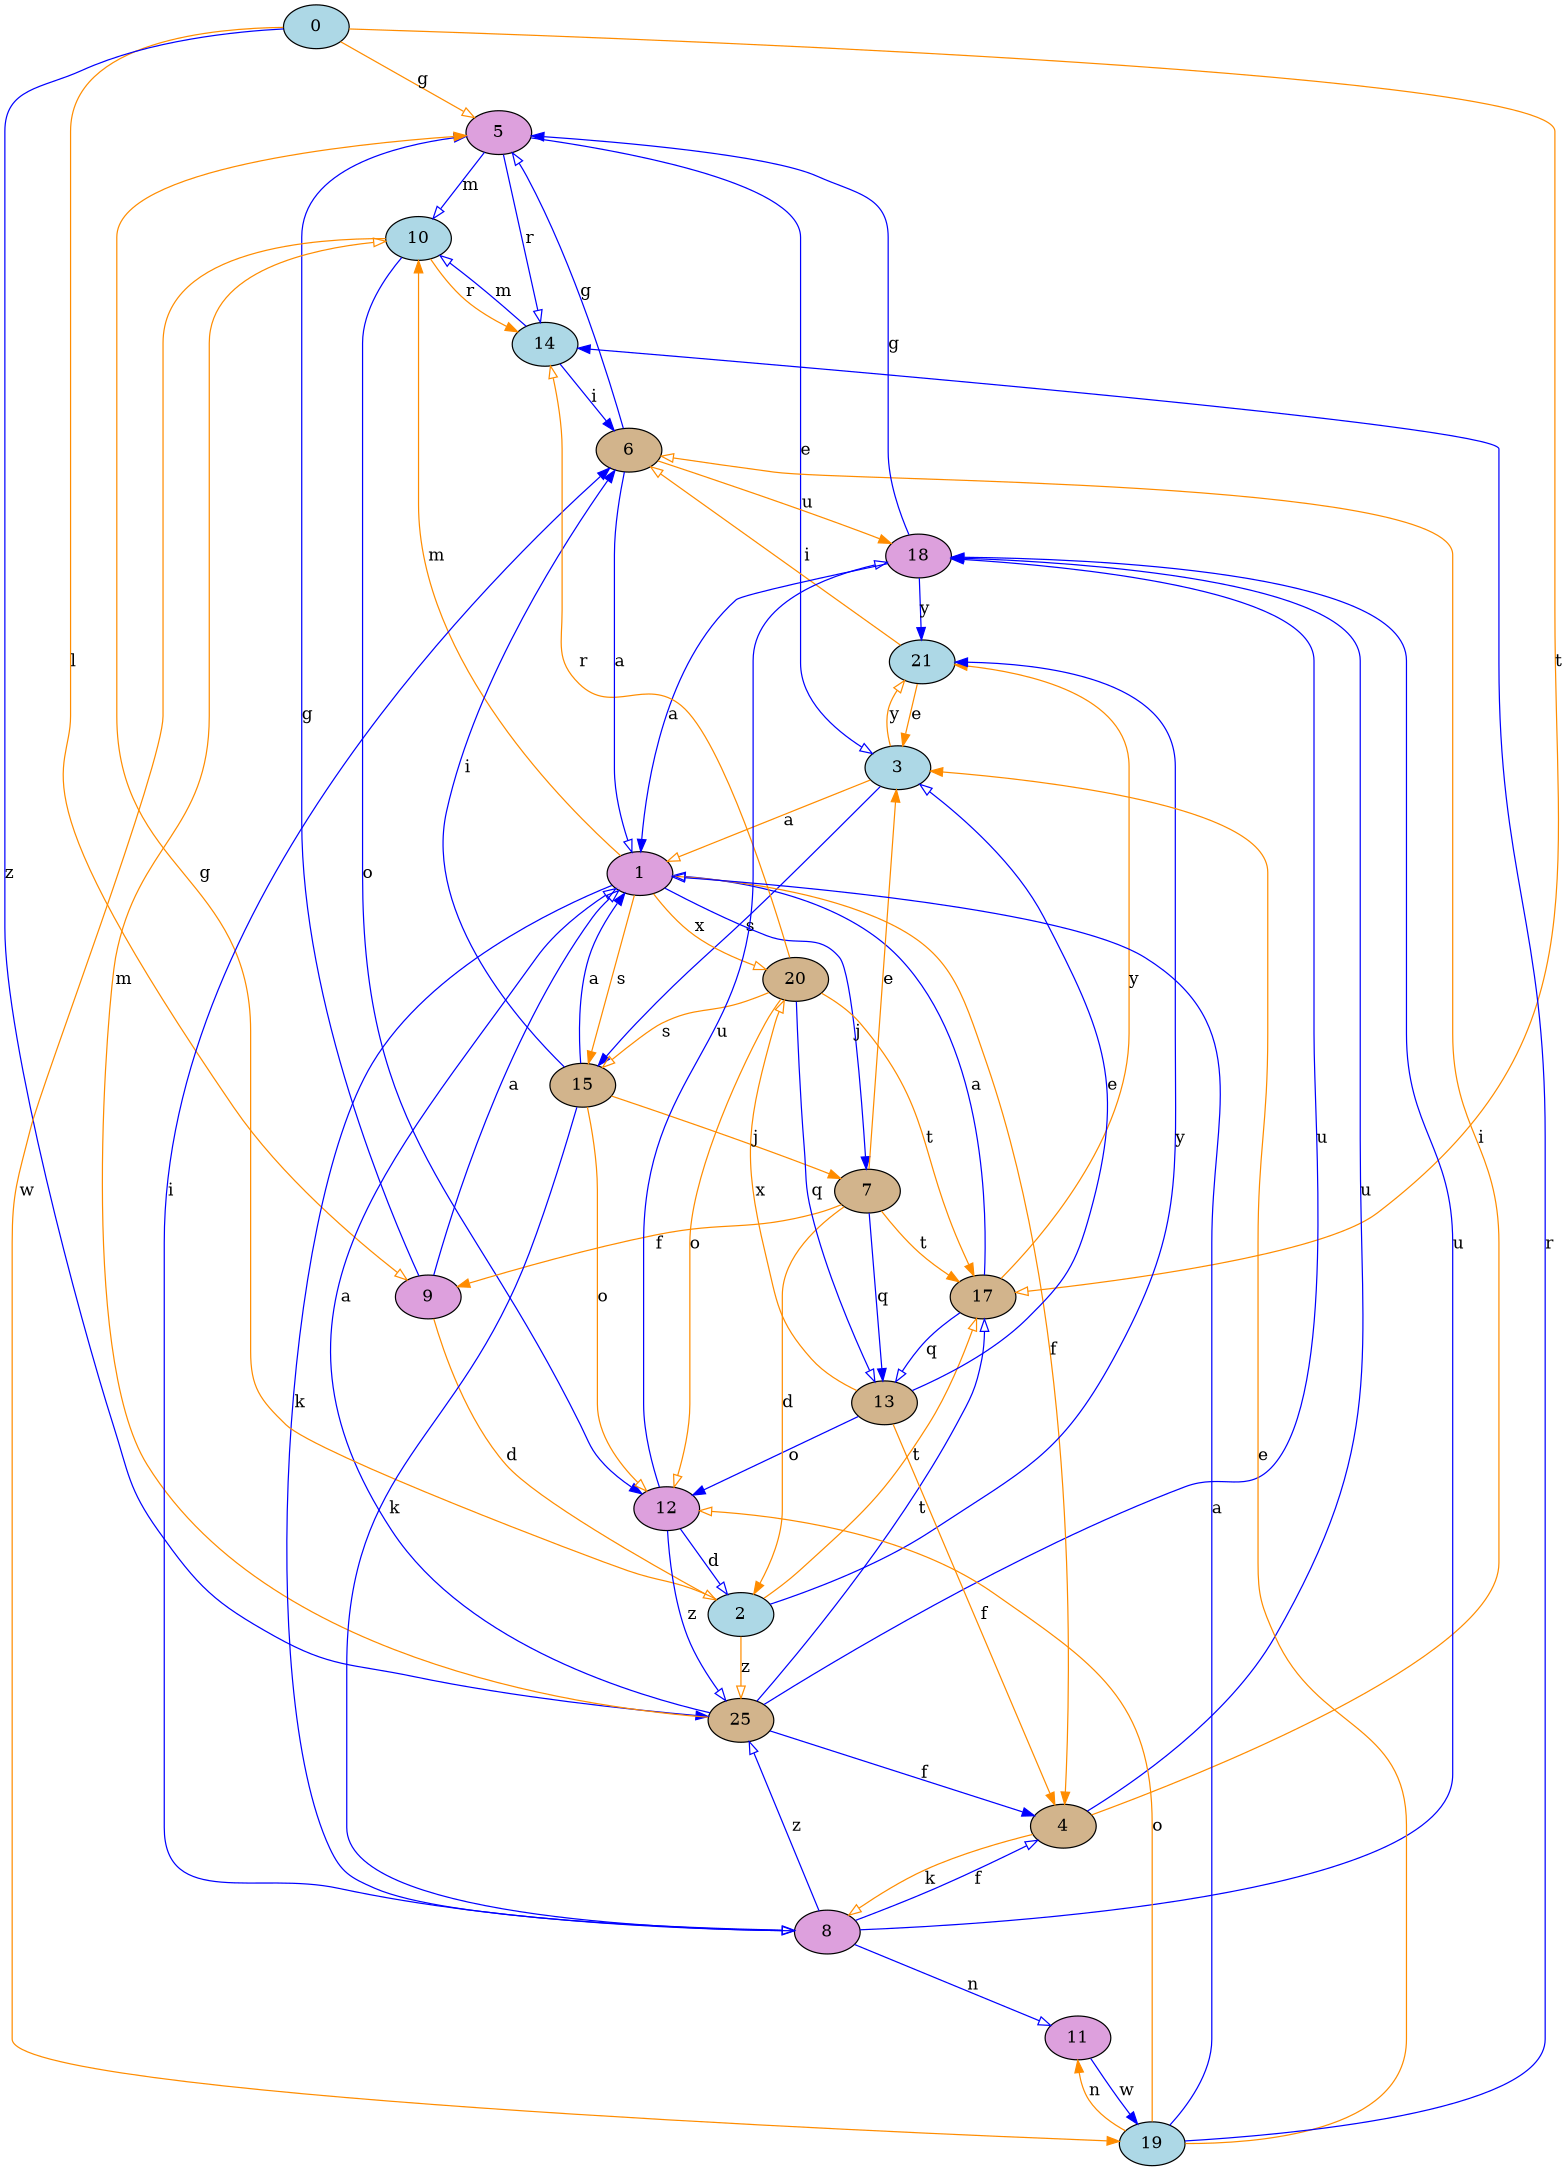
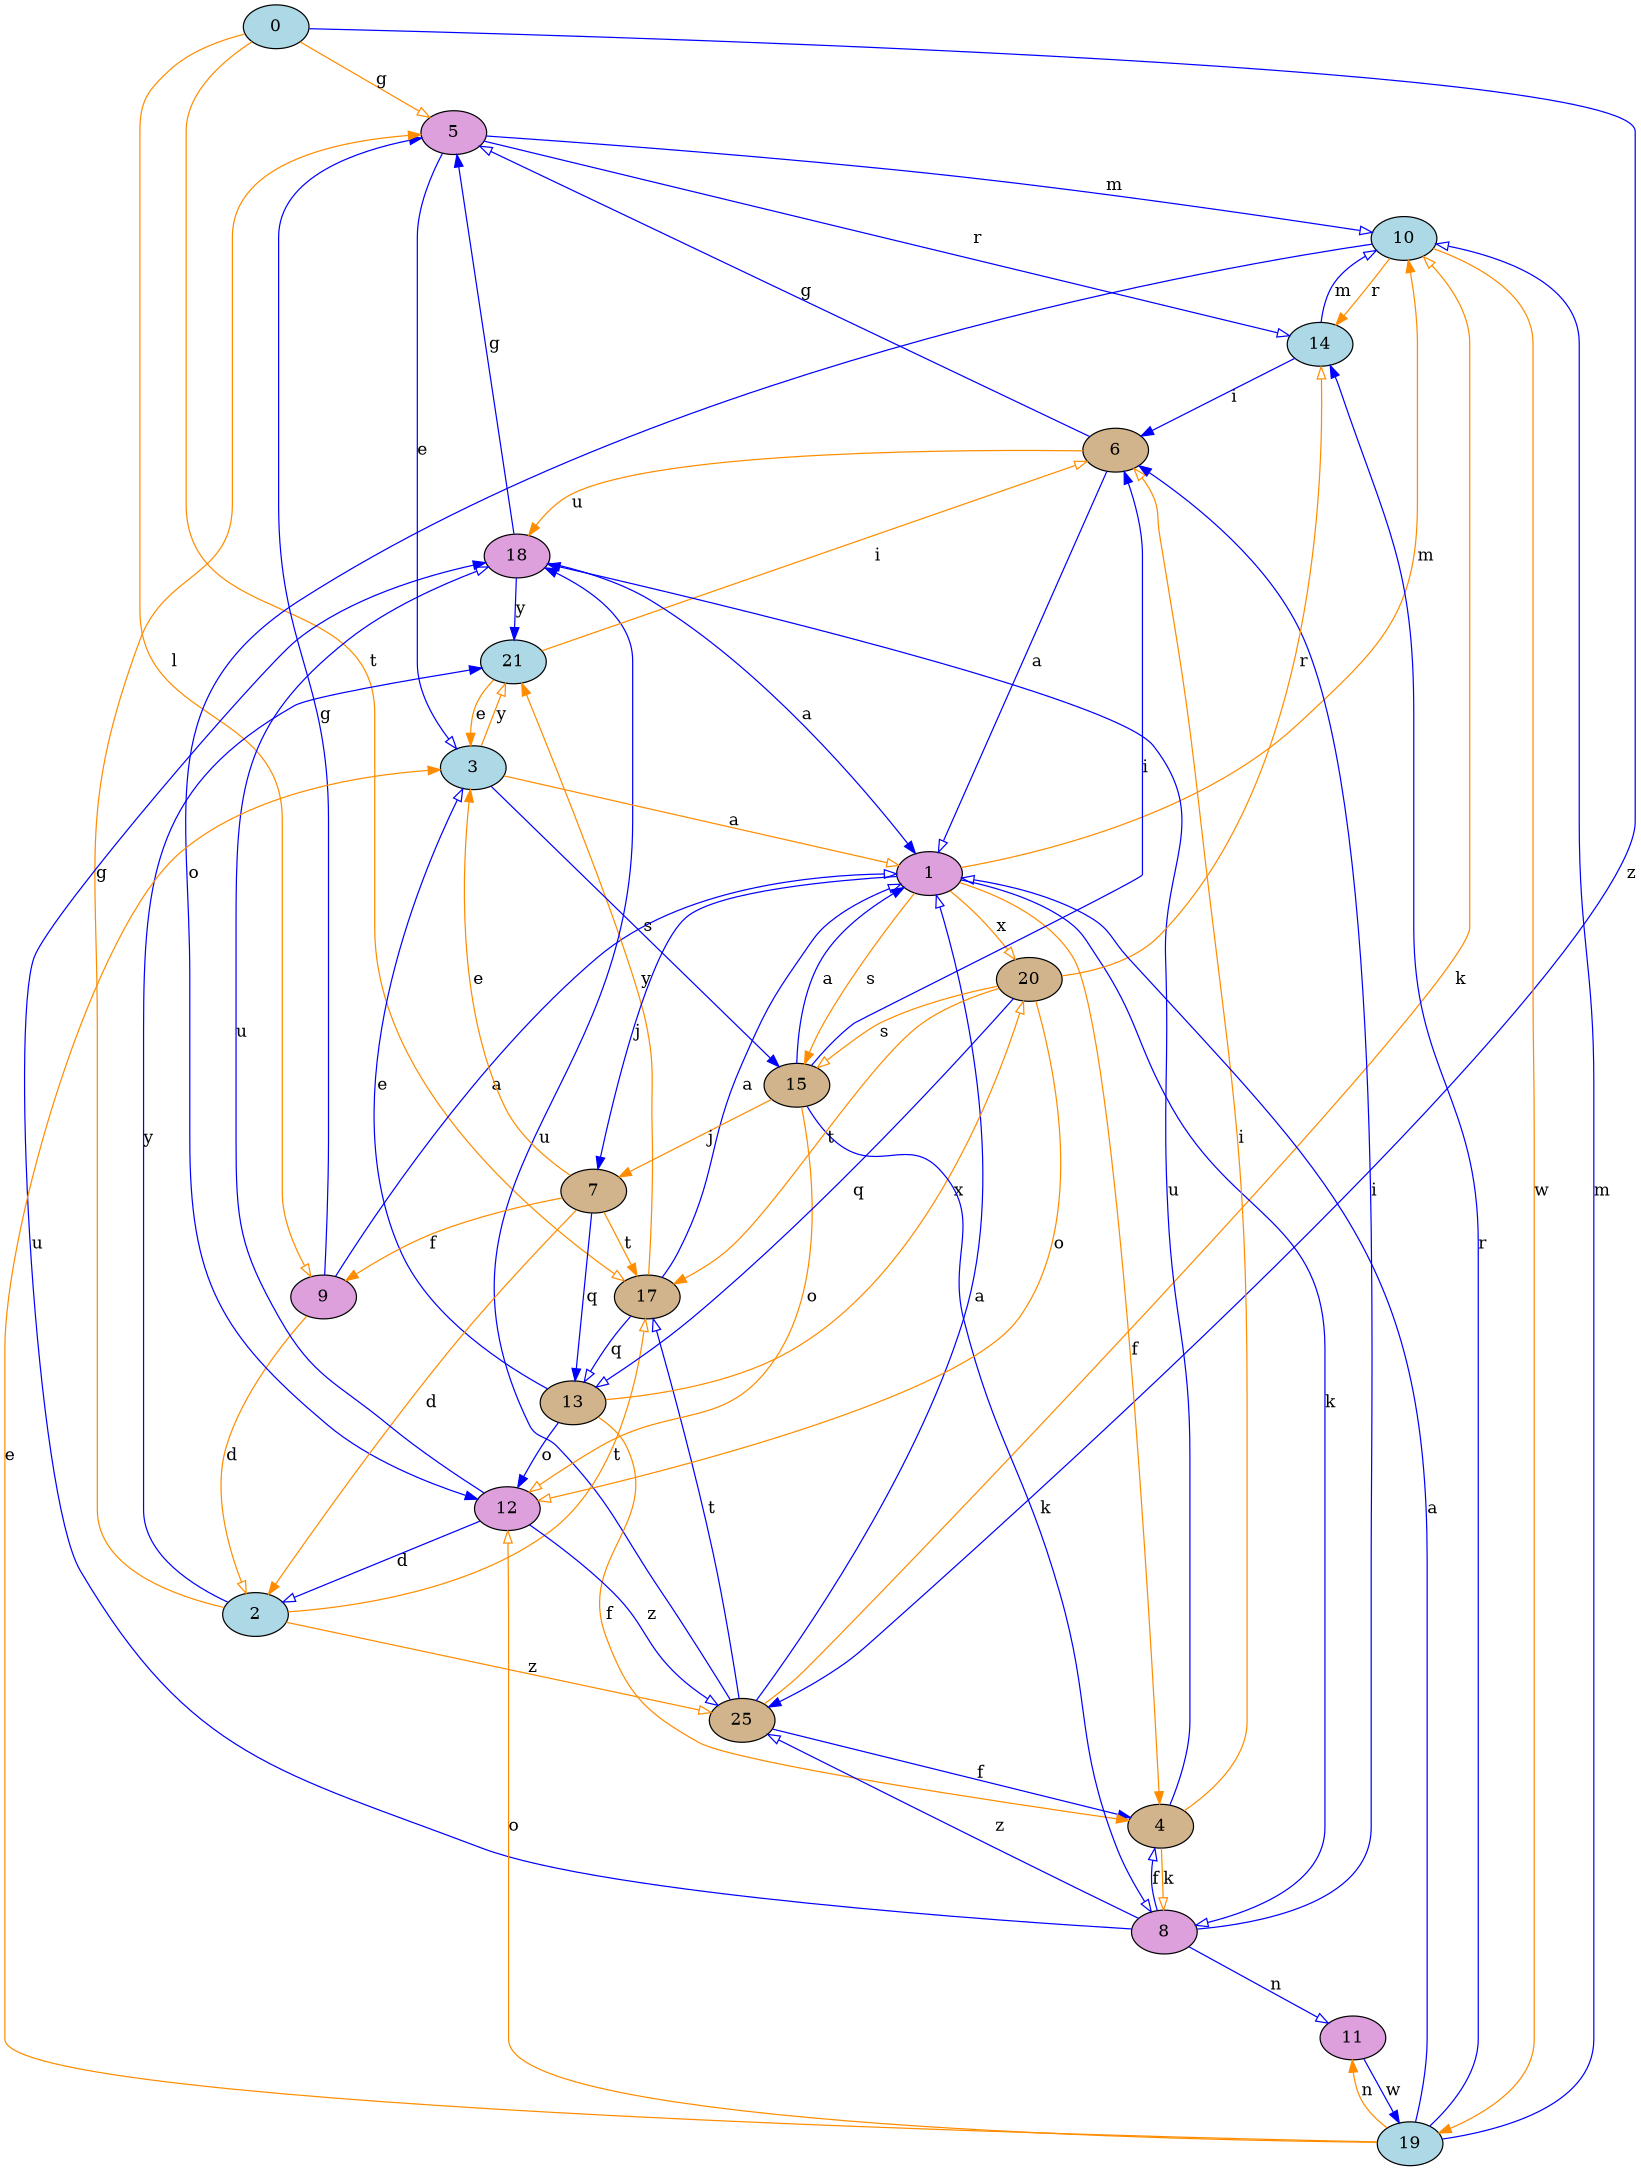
  strict digraph {
    fontname="DejaVu Serif"
    node [fillcolor=tan fontname="DejaVu Serif" style=filled]
    edge [arrowhead=onormal color=blue fontname="DejaVu Serif"]
    0 [fillcolor=lightblue]
    5 [fillcolor=plum]
    9 [fillcolor=plum]
    17
    25
    10 [fillcolor=lightblue]
    3 [fillcolor=lightblue]
    14 [fillcolor=lightblue]
    1 [fillcolor=plum]
    2 [fillcolor=lightblue]
    21 [fillcolor=lightblue]
    13
    4
    18 [fillcolor=plum]
    7
    8 [fillcolor=plum]
    15
    20
    6
    11 [fillcolor=plum]
    12 [fillcolor=plum]
    19 [fillcolor=lightblue]
    0 -> 5 [color=darkorange label=g]
    0 -> 9 [color=darkorange label=l]
    0 -> 17 [color=darkorange label=t]
    0 -> 25 [arrowhead=normal label=z]
    5 -> 10 [label=m]
    5 -> 3 [label=e]
    5 -> 14 [label=r]
    9 -> 5 [arrowhead=normal label=g]
    9 -> 1 [label=a]
    9 -> 2 [color=darkorange label=d]
    17 -> 1 [label=a]
    17 -> 21 [arrowhead=normal color=darkorange label=y]
    17 -> 13 [label=q]
    25 -> 17 [label=t]
-   25 -> 10 [color=darkorange label=m]
+   25 -> 10 [color=darkorange label=k]
    25 -> 1 [label=a]
    25 -> 4 [arrowhead=normal label=f]
    25 -> 18 [arrowhead=normal label=u]
    10 -> 14 [arrowhead=normal color=darkorange label=r]
    10 -> 12 [arrowhead=normal label=o]
    10 -> 19 [arrowhead=normal color=darkorange label=w]
    3 -> 1 [color=darkorange label=a]
    3 -> 21 [color=darkorange label=y]
    3 -> 15 [arrowhead=normal label=s]
    14 -> 10 [label=m]
    14 -> 6 [arrowhead=normal label=i]
    1 -> 10 [arrowhead=normal color=darkorange label=m]
    1 -> 4 [arrowhead=normal color=darkorange label=f]
    1 -> 7 [arrowhead=normal label=j]
    1 -> 8 [label=k]
    1 -> 15 [arrowhead=normal color=darkorange label=s]
    1 -> 20 [color=darkorange label=x]
    2 -> 5 [arrowhead=normal color=darkorange label=g]
    2 -> 17 [color=darkorange label=t]
    2 -> 25 [color=darkorange label=z]
    2 -> 21 [arrowhead=normal label=y]
    21 -> 3 [arrowhead=normal color=darkorange label=e]
    21 -> 6 [color=darkorange label=i]
    13 -> 3 [label=e]
    13 -> 4 [arrowhead=normal color=darkorange label=f]
    13 -> 20 [color=darkorange label=x]
    13 -> 12 [arrowhead=normal label=o]
    4 -> 18 [arrowhead=normal label=u]
    4 -> 8 [color=darkorange label=k]
    4 -> 6 [color=darkorange label=i]
    18 -> 5 [arrowhead=normal label=g]
    18 -> 1 [arrowhead=normal label=a]
    18 -> 21 [arrowhead=normal label=y]
    7 -> 9 [arrowhead=normal color=darkorange label=f]
    7 -> 17 [arrowhead=normal color=darkorange label=t]
    7 -> 3 [arrowhead=normal color=darkorange label=e]
    7 -> 2 [arrowhead=normal color=darkorange label=d]
    7 -> 13 [arrowhead=normal label=q]
    8 -> 25 [label=z]
    8 -> 4 [label=f]
    8 -> 18 [arrowhead=normal label=u]
    8 -> 6 [arrowhead=normal label=i]
    8 -> 11 [label=n]
    15 -> 1 [arrowhead=normal label=a]
    15 -> 7 [arrowhead=normal color=darkorange label=j]
    15 -> 8 [label=k]
    15 -> 6 [arrowhead=normal label=i]
    15 -> 12 [color=darkorange label=o]
    20 -> 17 [arrowhead=normal color=darkorange label=t]
    20 -> 14 [color=darkorange label=r]
    20 -> 13 [label=q]
    20 -> 15 [color=darkorange label=s]
    20 -> 12 [color=darkorange label=o]
    6 -> 5 [label=g]
    6 -> 1 [label=a]
    6 -> 18 [arrowhead=normal color=darkorange label=u]
    11 -> 19 [arrowhead=normal label=w]
    12 -> 25 [label=z]
    12 -> 2 [label=d]
    12 -> 18 [label=u]
+   19 -> 10 [label=m]
    19 -> 3 [arrowhead=normal color=darkorange label=e]
    19 -> 14 [arrowhead=normal label=r]
    19 -> 1 [label=a]
    19 -> 11 [arrowhead=normal color=darkorange label=n]
    19 -> 12 [color=darkorange label=o]
  }
